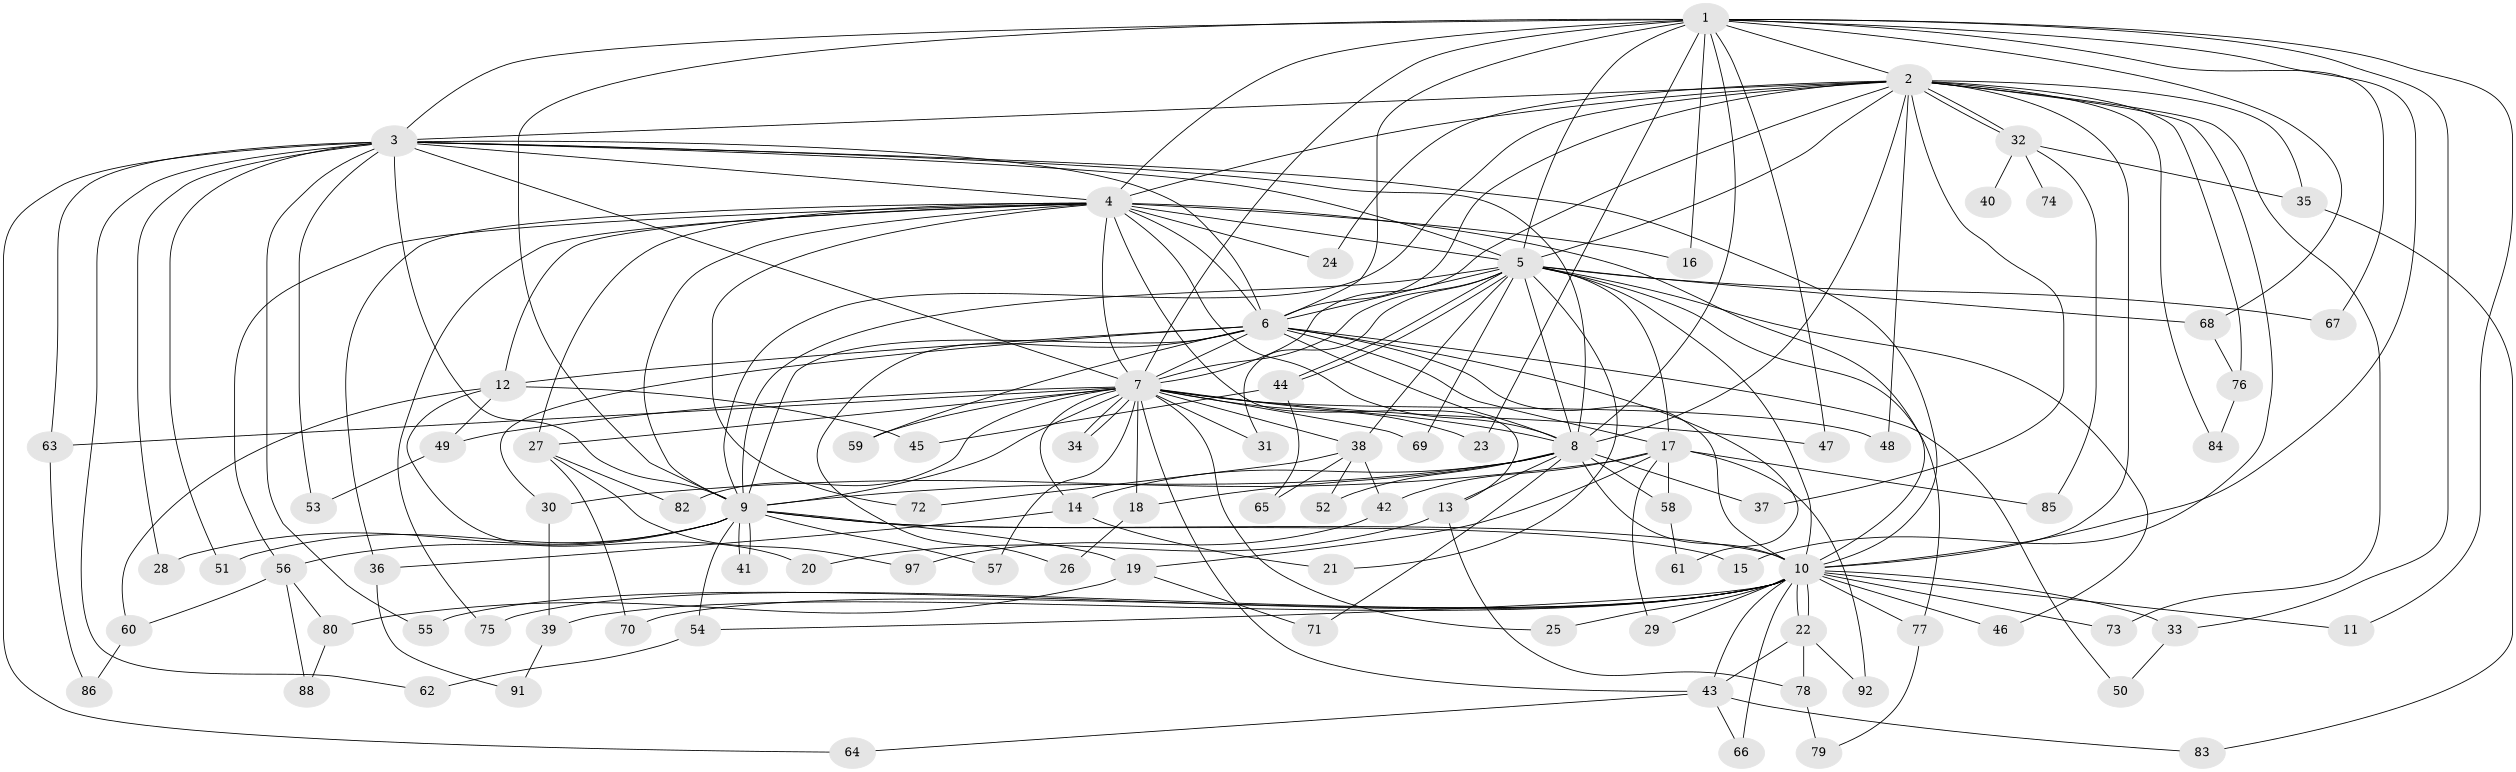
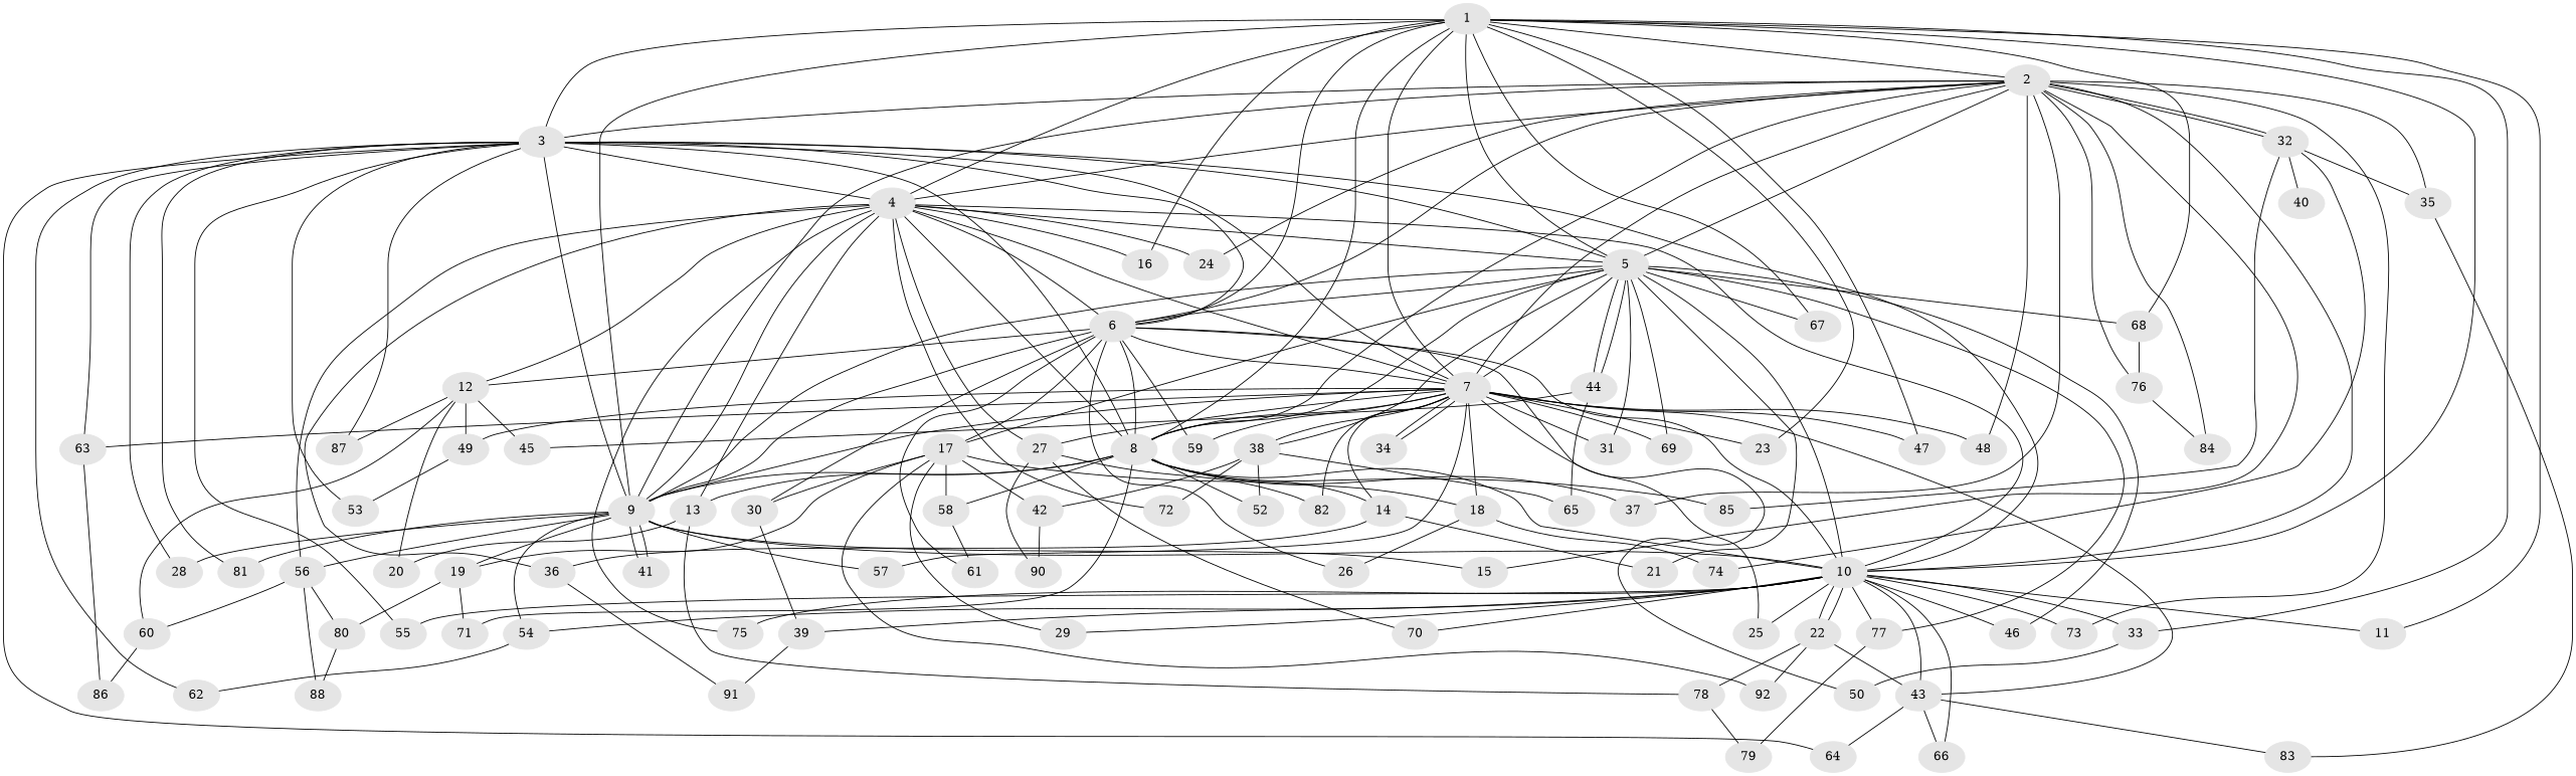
  graph {
    node [color=gray90 style=filled]
    1
    2
    3
    4
    5
    6
    7
    8
    9
    10
    11
    16
    23
    33
    47
    67
    68
    15
    24
    32
    35
    37
    48
    73
    76
    84
    28
-   51
+   51 [label=81]
    53
    55
    62
    63
    64
+   87
    12
    13
    27
    36
    56
    72
    75
    17
    21
    31
    38
    44
    46
    69
    77
    26
    30
    50
    59
    61
    14
    18
    25
    34
    49
    57
    82
    43
    52
    58
    71
    19
    41
    54
    22
    29
    39
    66
    70
    85
    74
    40
    83
    86
    20
    45
    60
    78
-   90 [label=97]
+   90
    91
    80
    88
    42
    92
    65
    79
    1 -- 2
    1 -- 3
    1 -- 4
    1 -- 5
    1 -- 6
    1 -- 7
    1 -- 8
    1 -- 9
    1 -- 10
    1 -- 11
    1 -- 16
    1 -- 23
    1 -- 33
    1 -- 47
    1 -- 67
    1 -- 68
    2 -- 3
    2 -- 4
    2 -- 5
    2 -- 6
    2 -- 7
    2 -- 8
    2 -- 9
    2 -- 10
    2 -- 15
    2 -- 24
    2 -- 32
    2 -- 32
    2 -- 35
    2 -- 37
    2 -- 48
    2 -- 73
    2 -- 76
    2 -- 84
    3 -- 4
    3 -- 5
    3 -- 6
    3 -- 7
    3 -- 8
    3 -- 9
    3 -- 10
    3 -- 28
    3 -- 51
    3 -- 53
    3 -- 55
    3 -- 62
    3 -- 63
    3 -- 64
+   3 -- 87
    4 -- 5
    4 -- 6
    4 -- 7
    4 -- 8
    4 -- 9
    4 -- 10
    4 -- 16
    4 -- 24
    4 -- 12
    4 -- 13
    4 -- 27
    4 -- 36
    4 -- 56
    4 -- 72
    4 -- 75
    5 -- 6
    5 -- 7
    5 -- 8
    5 -- 9
    5 -- 10
    5 -- 67
    5 -- 68
    5 -- 17
    5 -- 21
    5 -- 31
    5 -- 38
    5 -- 44
    5 -- 44
    5 -- 46
    5 -- 69
    5 -- 77
    6 -- 7
    6 -- 8
    6 -- 9
    6 -- 10
    6 -- 12
    6 -- 17
    6 -- 26
    6 -- 30
    6 -- 50
    6 -- 59
    6 -- 61
    7 -- 8
    7 -- 9
    7 -- 23
    7 -- 47
    7 -- 48
    7 -- 63
    7 -- 27
    7 -- 31
    7 -- 38
    7 -- 69
    7 -- 59
    7 -- 14
    7 -- 18
    7 -- 25
    7 -- 34
    7 -- 34
    7 -- 49
    7 -- 57
    7 -- 82
    7 -- 43
    8 -- 9
    8 -- 10
    8 -- 37
    8 -- 13
    8 -- 14
    8 -- 18
    8 -- 52
    8 -- 58
    8 -- 71
    9 -- 10
    9 -- 15
    9 -- 28
    9 -- 51
    9 -- 56
    9 -- 57
    9 -- 19
    9 -- 41
    9 -- 41
    9 -- 54
    10 -- 11
    10 -- 33
    10 -- 73
    10 -- 55
    10 -- 75
    10 -- 46
    10 -- 77
    10 -- 25
    10 -- 43
    10 -- 54
    10 -- 22
    10 -- 22
    10 -- 29
    10 -- 39
    10 -- 66
    10 -- 70
    33 -- 50
    68 -- 76
    32 -- 35
    32 -- 85
    32 -- 74
    32 -- 40
    35 -- 83
    76 -- 84
    63 -- 86
+   12 -- 87
    12 -- 49
    12 -- 20
    12 -- 45
    12 -- 60
    13 -- 20
    13 -- 78
    27 -- 82
    27 -- 70
    27 -- 90
    36 -- 91
    56 -- 60
    56 -- 80
    56 -- 88
    17 -- 30
    17 -- 58
    17 -- 19
    17 -- 29
    17 -- 85
    17 -- 42
    17 -- 92
    38 -- 72
    38 -- 52
    38 -- 42
    38 -- 65
    44 -- 45
    44 -- 65
    77 -- 79
    30 -- 39
    14 -- 36
    14 -- 21
    18 -- 26
+   18 -- 74
    49 -- 53
    43 -- 64
    43 -- 66
    43 -- 83
    58 -- 61
    19 -- 71
    19 -- 80
    54 -- 62
    22 -- 43
    22 -- 78
    22 -- 92
    39 -- 91
    60 -- 86
    78 -- 79
    80 -- 88
    42 -- 90
  }
